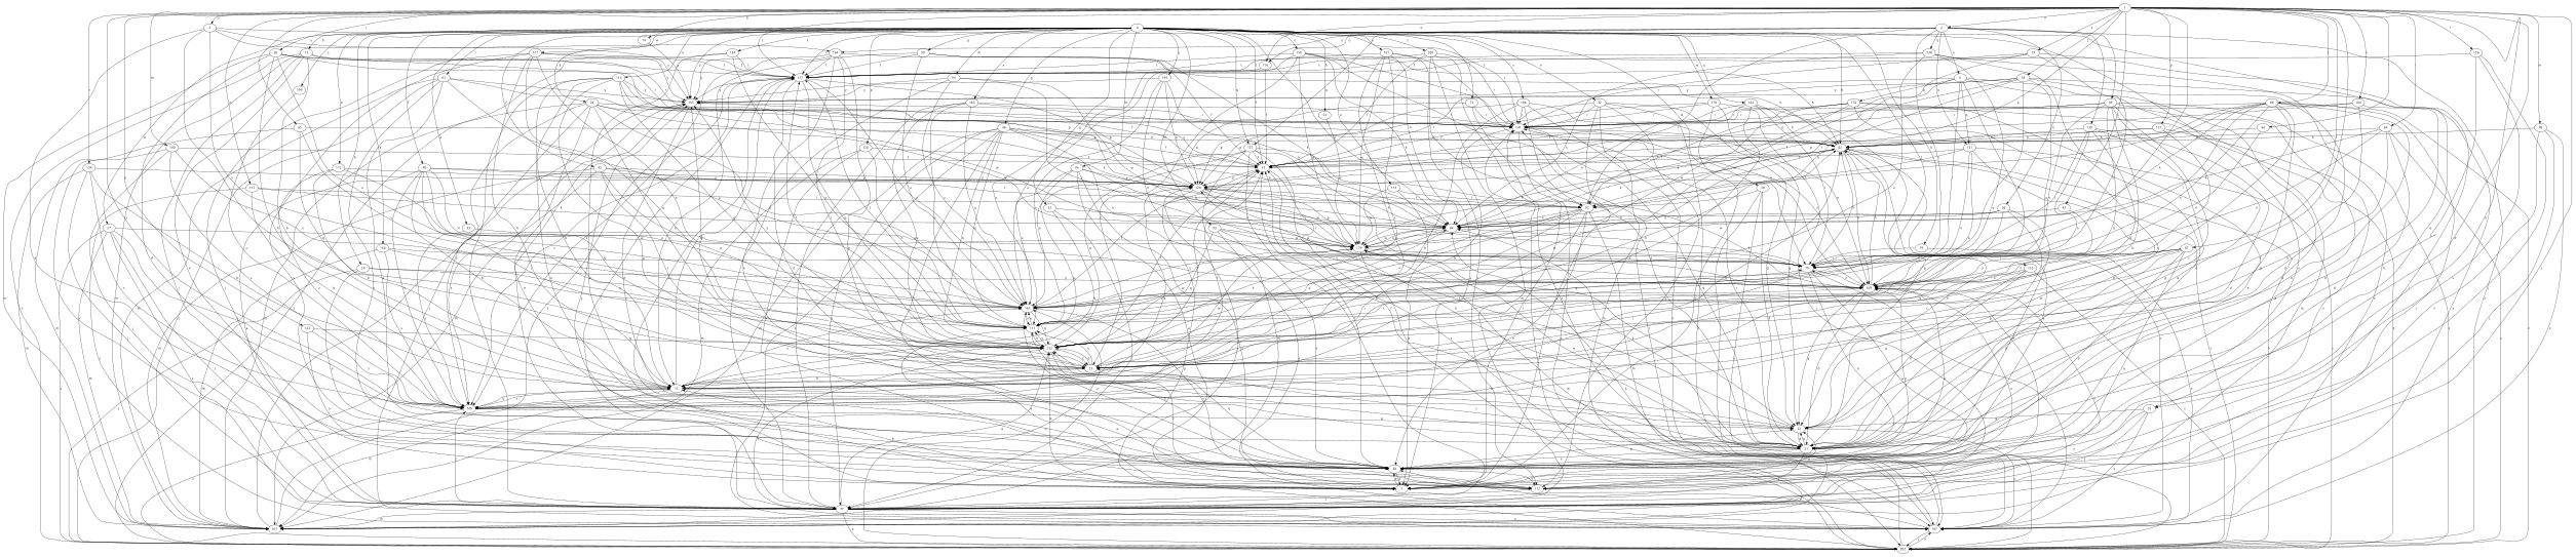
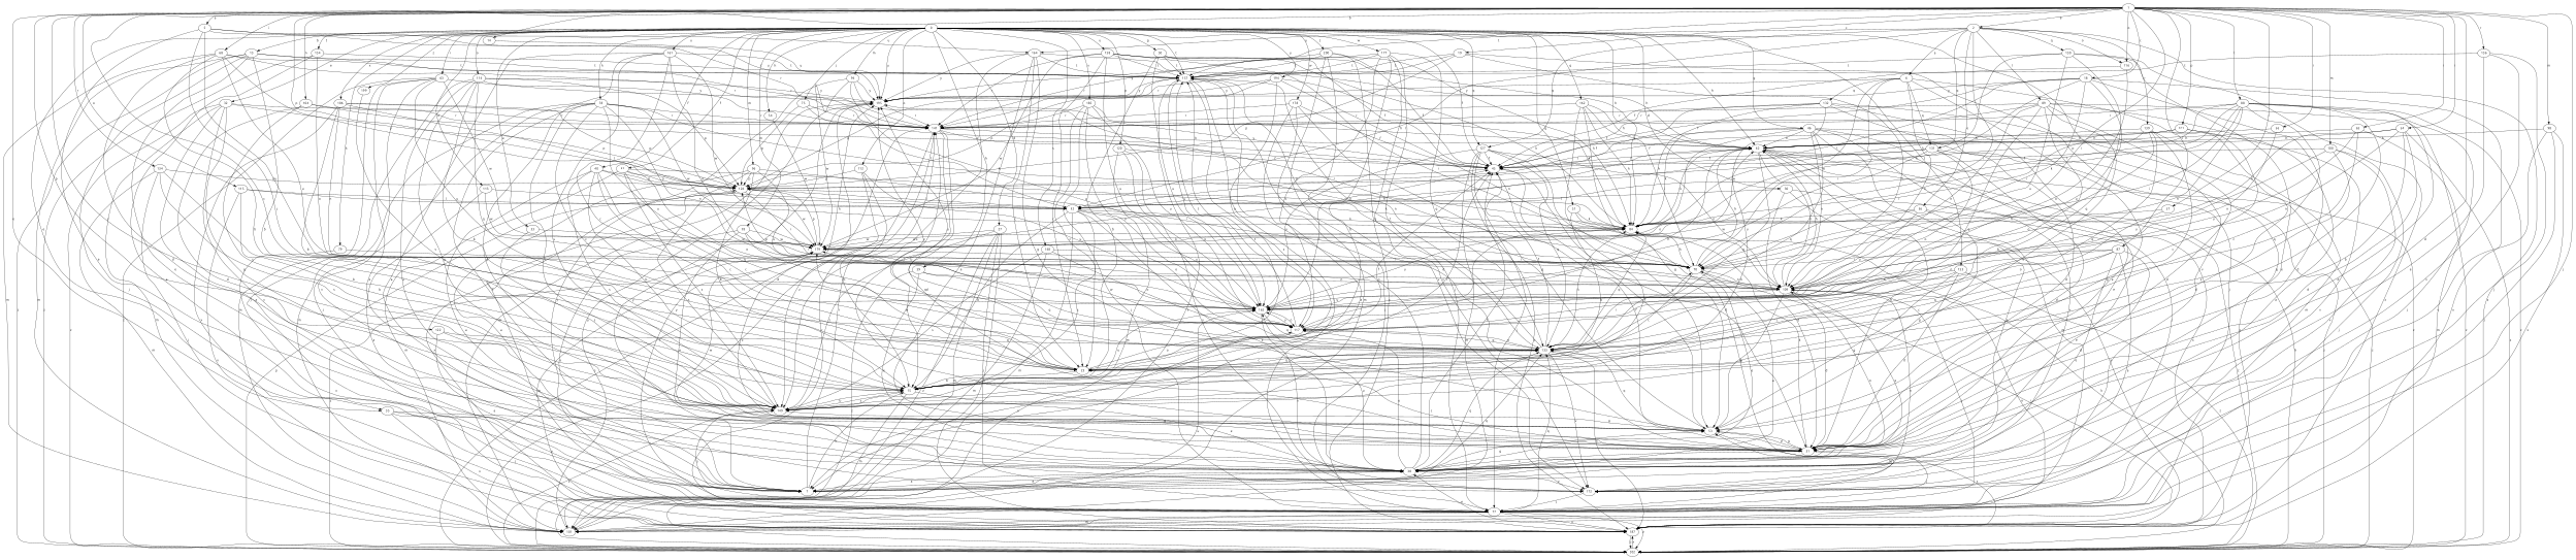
  strict digraph {
    fontname=Ubuntu
    node [fontname=Ubuntu]
    edge [fontname=Ubuntu]
    0
    13
    27
    30
    32
    33
    35
    40
    42
    45
    46
    50
    51
    54
    59
    62
    63
    75
    78
    79
    84
    93
    94
    96
    112
    113
    114
    120
    127
    148
    153
    154
    157
    158
    161
    162
    172
    177
    178
    185
    186
    194
    195
    199
    200
    77
    202
    38
    141
    101
    15
    149
    179
    187
    31
    92
    126
    7
    53
    23
    133
    117
    109
    165
    70
    1
    2
    5
    14
    18
    19
    64
    65
    66
    67
    68
    87
    88
    98
    100
    104
    115
    116
    121
    122
    134
    136
    6
    36
    89
    130
    131
    139
    164
    132
    0 -> 13 [label=b]
    0 -> 27 [label=d]
    0 -> 30 [label=d]
    0 -> 32 [label=e]
    0 -> 33 [label=e]
    0 -> 35 [label=e]
    0 -> 40 [label=f]
    0 -> 42 [label=f]
    0 -> 45 [label=f]
    0 -> 46 [label=g]
    0 -> 50 [label=g]
    0 -> 51 [label=g]
    0 -> 54 [label=h]
    0 -> 59 [label=h]
    0 -> 62 [label=h]
    0 -> 63 [label=i]
    0 -> 75 [label=j]
    0 -> 78 [label=k]
    0 -> 79 [label=k]
    0 -> 84 [label=k]
    0 -> 93 [label=m]
    0 -> 94 [label=m]
    0 -> 96 [label=m]
    0 -> 112 [label=o]
    0 -> 113 [label=o]
    0 -> 114 [label=o]
    0 -> 120 [label=p]
    0 -> 127 [label=q]
    0 -> 148 [label=s]
    0 -> 153 [label=t]
    0 -> 154 [label=t]
    0 -> 157 [label=t]
    0 -> 158 [label=u]
    0 -> 161 [label=u]
    0 -> 162 [label=q]
    0 -> 172 [label=v]
    0 -> 177 [label=w]
    0 -> 178 [label=w]
    0 -> 185 [label=x]
    0 -> 186 [label=x]
    0 -> 194 [label=y]
    0 -> 195 [label=y]
    0 -> 199 [label=z]
    0 -> 200 [label=z]
    13 -> 157 [label=t]
    13 -> 77 [label=j]
    13 -> 202 [label=z]
    13 -> 38 [label=e]
    13 -> 141 [label=r]
    13 -> 101 [label=m]
    13 -> 15 [label=b]
    27 -> 77 [label=j]
    27 -> 202 [label=z]
    27 -> 101 [label=m]
    27 -> 149 [label=s]
    27 -> 179 [label=w]
    27 -> 187 [label=x]
    30 -> 202 [label=z]
    30 -> 187 [label=x]
    30 -> 31 [label=d]
    30 -> 92 [label=l]
    32 -> 172 [label=v]
    32 -> 202 [label=z]
    32 -> 141 [label=r]
    32 -> 101 [label=m]
    32 -> 126 [label=p]
    32 -> 7 [label=a]
    32 -> 53 [label=g]
    33 -> 149 [label=s]
    33 -> 179 [label=w]
    35 -> 77 [label=j]
    35 -> 187 [label=x]
    35 -> 7 [label=a]
    35 -> 53 [label=g]
    40 -> 15 [label=b]
    40 -> 149 [label=s]
    40 -> 92 [label=l]
    40 -> 126 [label=p]
    40 -> 7 [label=a]
    40 -> 23 [label=c]
    40 -> 133 [label=q]
    42 -> 84 [label=k]
    42 -> 101 [label=m]
    42 -> 149 [label=s]
    42 -> 126 [label=p]
    42 -> 23 [label=c]
    42 -> 117 [label=o]
    45 -> 195 [label=y]
    45 -> 31 [label=d]
    45 -> 126 [label=p]
    46 -> 45 [label=f]
    46 -> 62 [label=h]
    46 -> 84 [label=k]
    46 -> 172 [label=v]
    46 -> 77 [label=j]
    46 -> 101 [label=m]
    46 -> 187 [label=x]
    46 -> 133 [label=q]
    46 -> 117 [label=o]
    46 -> 109 [label=n]
    50 -> 45 [label=f]
    50 -> 84 [label=k]
    50 -> 157 [label=t]
    50 -> 15 [label=b]
    50 -> 165 [label=u]
    51 -> 84 [label=k]
    51 -> 77 [label=j]
    51 -> 15 [label=b]
    54 -> 179 [label=w]
    59 -> 202 [label=z]
    59 -> 38 [label=e]
    59 -> 133 [label=q]
    59 -> 109 [label=n]
    62 -> 45 [label=f]
    62 -> 84 [label=k]
    62 -> 202 [label=z]
    62 -> 187 [label=x]
    62 -> 7 [label=a]
    62 -> 133 [label=q]
    62 -> 109 [label=n]
    63 -> 172 [label=v]
    63 -> 195 [label=y]
    63 -> 202 [label=z]
    63 -> 38 [label=e]
    63 -> 101 [label=m]
    63 -> 179 [label=w]
    63 -> 165 [label=u]
    75 -> 141 [label=r]
    75 -> 92 [label=l]
    75 -> 126 [label=p]
    78 -> 84 [label=k]
    78 -> 77 [label=j]
    78 -> 38 [label=e]
    78 -> 141 [label=r]
    78 -> 101 [label=m]
    78 -> 149 [label=s]
    78 -> 179 [label=w]
    78 -> 23 [label=c]
-   40 -> 109 [label=n]
+   78 -> 109 [label=n]
    78 -> 165 [label=u]
    79 -> 187 [label=x]
    79 -> 70 [label=i]
    84 -> 179 [label=w]
    84 -> 133 [label=q]
    84 -> 165 [label=u]
    93 -> 38 [label=e]
    93 -> 179 [label=w]
    93 -> 7 [label=a]
    93 -> 133 [label=q]
    93 -> 70 [label=i]
    94 -> 195 [label=y]
    94 -> 77 [label=j]
    94 -> 179 [label=w]
    94 -> 165 [label=u]
    94 -> 70 [label=i]
    96 -> 15 [label=b]
    96 -> 187 [label=x]
    96 -> 126 [label=p]
    96 -> 7 [label=a]
    96 -> 165 [label=u]
    96 -> 70 [label=i]
    112 -> 15 [label=b]
    112 -> 149 [label=z]
    112 -> 126 [label=p]
    112 -> 165 [label=u]
    113 -> 179 [label=w]
    113 -> 92 [label=l]
    113 -> 7 [label=a]
    114 -> 45 [label=f]
    114 -> 195 [label=y]
    114 -> 77 [label=j]
    114 -> 38 [label=e]
    114 -> 15 [label=b]
    114 -> 126 [label=p]
    114 -> 53 [label=g]
    114 -> 133 [label=q]
    120 -> 45 [label=f]
    120 -> 172 [label=v]
    120 -> 101 [label=m]
    120 -> 117 [label=o]
    127 -> 45 [label=f]
    127 -> 77 [label=j]
    127 -> 101 [label=m]
    127 -> 187 [label=x]
    127 -> 53 [label=g]
    127 -> 133 [label=q]
    127 -> 109 [label=n]
    127 -> 165 [label=u]
    148 -> 101 [label=m]
    148 -> 149 [label=s]
    148 -> 117 [label=o]
    148 -> 70 [label=i]
    153 -> 202 [label=z]
    153 -> 31 [label=d]
    153 -> 53 [label=g]
    153 -> 23 [label=c]
    153 -> 109 [label=n]
    154 -> 157 [label=t]
    154 -> 202 [label=z]
    154 -> 7 [label=a]
    154 -> 117 [label=o]
    157 -> 195 [label=y]
    157 -> 77 [label=j]
    157 -> 149 [label=s]
    157 -> 31 [label=d]
    157 -> 126 [label=p]
    157 -> 133 [label=q]
    157 -> 165 [label=u]
    158 -> 62 [label=h]
    158 -> 84 [label=k]
    158 -> 157 [label=t]
    158 -> 141 [label=r]
    158 -> 179 [label=w]
    158 -> 23 [label=c]
    158 -> 165 [label=u]
    158 -> 70 [label=i]
    161 -> 157 [label=t]
    161 -> 149 [label=s]
    161 -> 179 [label=w]
    161 -> 31 [label=d]
    161 -> 7 [label=a]
    161 -> 23 [label=c]
    161 -> 109 [label=n]
    162 -> 62 [label=h]
    162 -> 84 [label=k]
    162 -> 141 [label=r]
    162 -> 149 [label=s]
    162 -> 53 [label=g]
    162 -> 70 [label=i]
    172 -> 77 [label=j]
    172 -> 53 [label=g]
    172 -> 109 [label=n]
    177 -> 157 [label=t]
    177 -> 172 [label=v]
    177 -> 195 [label=y]
    177 -> 77 [label=j]
    177 -> 15 [label=b]
    177 -> 133 [label=q]
    177 -> 117 [label=o]
    178 -> 45 [label=f]
    178 -> 77 [label=j]
    178 -> 141 [label=r]
    178 -> 7 [label=a]
    178 -> 53 [label=g]
    185 -> 62 [label=h]
    185 -> 77 [label=j]
    185 -> 141 [label=r]
    185 -> 23 [label=c]
    185 -> 117 [label=o]
    185 -> 165 [label=u]
    186 -> 141 [label=r]
    186 -> 15 [label=b]
    186 -> 187 [label=x]
    186 -> 92 [label=l]
    186 -> 126 [label=p]
    186 -> 109 [label=n]
    194 -> 84 [label=k]
    194 -> 195 [label=y]
    194 -> 126 [label=p]
    194 -> 117 [label=o]
    194 -> 109 [label=n]
    195 -> 141 [label=r]
    195 -> 101 [label=m]
    195 -> 31 [label=d]
    199 -> 149 [label=s]
    200 -> 45 [label=f]
    200 -> 157 [label=t]
    200 -> 172 [label=v]
    200 -> 141 [label=r]
    200 -> 101 [label=m]
    200 -> 187 [label=x]
    77 -> 195 [label=y]
    77 -> 202 [label=z]
    77 -> 101 [label=m]
    77 -> 149 [label=s]
    77 -> 187 [label=x]
    77 -> 133 [label=q]
    77 -> 109 [label=n]
    202 -> 62 [label=h]
    202 -> 84 [label=k]
    202 -> 141 [label=r]
    202 -> 187 [label=x]
    202 -> 126 [label=p]
    202 -> 165 [label=u]
    38 -> 45 [label=f]
    38 -> 157 [label=t]
    38 -> 172 [label=v]
    38 -> 7 [label=a]
    38 -> 53 [label=g]
    38 -> 133 [label=q]
    38 -> 117 [label=o]
    38 -> 109 [label=n]
    38 -> 165 [label=u]
    141 -> 62 [label=h]
    141 -> 202 [label=z]
    141 -> 15 [label=b]
    141 -> 31 [label=d]
    141 -> 109 [label=n]
    101 -> 157 [label=t]
    101 -> 195 [label=y]
    15 -> 45 [label=f]
    15 -> 157 [label=t]
    15 -> 38 [label=e]
    15 -> 101 [label=m]
    15 -> 149 [label=s]
    15 -> 165 [label=u]
    149 -> 62 [label=h]
    149 -> 202 [label=z]
    149 -> 15 [label=b]
    149 -> 53 [label=g]
    179 -> 62 [label=h]
    179 -> 84 [label=k]
    179 -> 202 [label=z]
    179 -> 126 [label=p]
    179 -> 70 [label=i]
    187 -> 202 [label=z]
    187 -> 38 [label=e]
    187 -> 141 [label=r]
    187 -> 179 [label=w]
    187 -> 70 [label=i]
    31 -> 45 [label=f]
    31 -> 62 [label=h]
    31 -> 84 [label=k]
    31 -> 77 [label=j]
    31 -> 38 [label=e]
    31 -> 141 [label=r]
    31 -> 179 [label=w]
    31 -> 53 [label=g]
    31 -> 23 [label=c]
    92 -> 84 [label=k]
    92 -> 38 [label=e]
    92 -> 101 [label=m]
    92 -> 15 [label=b]
    92 -> 149 [label=s]
    92 -> 117 [label=o]
    92 -> 165 [label=u]
    126 -> 84 [label=k]
    126 -> 77 [label=j]
    126 -> 149 [label=s]
    126 -> 179 [label=w]
    126 -> 92 [label=l]
    126 -> 70 [label=i]
    7 -> 195 [label=y]
    7 -> 38 [label=e]
    7 -> 141 [label=r]
    7 -> 15 [label=b]
    7 -> 133 [label=q]
    53 -> 45 [label=f]
    53 -> 187 [label=x]
    53 -> 31 [label=d]
    53 -> 133 [label=q]
    23 -> 45 [label=f]
    23 -> 195 [label=y]
    23 -> 15 [label=b]
    23 -> 179 [label=w]
    23 -> 133 [label=q]
    23 -> 117 [label=o]
    133 -> 45 [label=f]
    133 -> 84 [label=k]
    133 -> 157 [label=t]
    133 -> 172 [label=v]
    133 -> 195 [label=y]
    133 -> 187 [label=x]
    133 -> 23 [label=c]
    133 -> 117 [label=o]
    133 -> 70 [label=i]
    117 -> 62 [label=h]
    117 -> 157 [label=t]
    117 -> 179 [label=w]
    117 -> 7 [label=a]
    117 -> 133 [label=q]
    117 -> 165 [label=u]
    109 -> 62 [label=h]
    109 -> 77 [label=j]
    109 -> 38 [label=e]
    109 -> 31 [label=d]
    109 -> 126 [label=p]
    109 -> 53 [label=g]
    109 -> 165 [label=u]
    165 -> 45 [label=f]
    165 -> 172 [label=v]
    165 -> 133 [label=q]
    165 -> 117 [label=o]
    70 -> 62 [label=h]
    70 -> 84 [label=k]
    70 -> 38 [label=e]
    70 -> 7 [label=a]
    70 -> 23 [label=c]
    70 -> 109 [label=n]
    1 -> 35 [label=e]
    1 -> 157 [label=t]
    1 -> 77 [label=j]
    1 -> 149 [label=s]
    1 -> 31 [label=d]
    1 -> 126 [label=p]
    1 -> 23 [label=c]
    1 -> 70 [label=i]
    1 -> 2 [label=a]
    1 -> 5 [label=a]
    1 -> 14 [label=b]
    1 -> 18 [label=c]
    1 -> 19 [label=c]
    1 -> 64 [label=i]
    1 -> 65 [label=i]
    1 -> 66 [label=i]
    1 -> 67 [label=i]
    1 -> 68 [label=i]
    1 -> 87 [label=l]
    1 -> 88 [label=l]
    1 -> 98 [label=m]
    1 -> 100 [label=m]
    1 -> 104 [label=n]
    1 -> 115 [label=o]
    1 -> 116 [label=o]
    1 -> 121 [label=p]
    1 -> 122 [label=p]
    1 -> 134 [label=r]
    1 -> 136 [label=r]
    2 -> 127 [label=q]
    2 -> 202 [label=z]
    2 -> 92 [label=l]
    2 -> 70 [label=i]
    2 -> 116 [label=o]
    2 -> 6 [label=a]
    2 -> 36 [label=e]
    2 -> 89 [label=l]
    2 -> 130 [label=q]
    2 -> 131 [label=q]
    2 -> 139 [label=r]
    2 -> 164 [label=u]
    5 -> 195 [label=y]
    5 -> 38 [label=e]
    5 -> 141 [label=r]
    5 -> 23 [label=c]
    5 -> 165 [label=u]
    5 -> 164 [label=u]
    14 -> 195 [label=y]
    18 -> 45 [label=f]
    18 -> 84 [label=k]
    18 -> 195 [label=y]
    18 -> 187 [label=x]
    18 -> 31 [label=d]
    18 -> 92 [label=l]
    18 -> 165 [label=u]
    18 -> 70 [label=i]
    19 -> 157 [label=t]
    19 -> 77 [label=j]
    19 -> 141 [label=r]
    19 -> 126 [label=p]
    19 -> 109 [label=n]
    64 -> 62 [label=h]
    64 -> 84 [label=k]
    64 -> 202 [label=z]
    64 -> 15 [label=b]
    64 -> 31 [label=d]
    64 -> 109 [label=n]
    65 -> 62 [label=h]
    65 -> 101 [label=m]
    65 -> 133 [label=q]
    65 -> 165 [label=u]
    66 -> 62 [label=h]
    66 -> 109 [label=n]
    67 -> 84 [label=k]
    67 -> 117 [label=o]
    68 -> 157 [label=t]
    68 -> 141 [label=r]
    68 -> 101 [label=m]
    68 -> 15 [label=b]
    68 -> 31 [label=d]
    68 -> 126 [label=p]
    68 -> 165 [label=u]
    87 -> 38 [label=e]
    87 -> 31 [label=d]
    87 -> 7 [label=a]
    87 -> 23 [label=c]
    87 -> 133 [label=q]
    87 -> 109 [label=n]
    87 -> 70 [label=i]
    88 -> 84 [label=k]
    88 -> 77 [label=j]
    88 -> 202 [label=z]
    88 -> 141 [label=r]
    88 -> 31 [label=d]
    88 -> 92 [label=l]
    88 -> 126 [label=p]
    88 -> 53 [label=g]
    88 -> 23 [label=c]
    88 -> 109 [label=n]
    88 -> 70 [label=i]
    98 -> 62 [label=h]
    98 -> 172 [label=v]
    98 -> 77 [label=j]
    98 -> 187 [label=x]
    100 -> 45 [label=f]
    100 -> 172 [label=v]
    100 -> 77 [label=j]
    100 -> 149 [label=s]
    100 -> 165 [label=u]
    104 -> 45 [label=f]
    104 -> 141 [label=r]
    104 -> 149 [label=s]
    104 -> 31 [label=d]
    115 -> 84 [label=k]
    115 -> 15 [label=b]
    115 -> 187 [label=x]
    115 -> 92 [label=l]
    116 -> 45 [label=f]
    116 -> 117 [label=o]
    121 -> 45 [label=f]
    121 -> 62 [label=h]
    121 -> 172 [label=v]
    121 -> 23 [label=c]
    122 -> 149 [label=s]
    122 -> 7 [label=a]
    122 -> 133 [label=q]
    134 -> 77 [label=j]
    134 -> 101 [label=m]
    134 -> 15 [label=b]
    134 -> 149 [label=s]
    134 -> 126 [label=p]
    136 -> 157 [label=t]
    136 -> 172 [label=v]
    136 -> 77 [label=j]
    136 -> 38 [label=e]
    6 -> 195 [label=y]
    6 -> 38 [label=e]
    6 -> 101 [label=m]
    6 -> 179 [label=w]
    6 -> 109 [label=n]
    6 -> 70 [label=i]
    6 -> 131 [label=q]
    6 -> 132 [label=q]
    36 -> 84 [label=k]
    36 -> 38 [label=e]
    36 -> 179 [label=w]
    36 -> 53 [label=g]
    36 -> 165 [label=u]
    89 -> 45 [label=f]
    89 -> 202 [label=z]
    89 -> 141 [label=r]
    89 -> 15 [label=b]
    89 -> 149 [label=s]
    89 -> 31 [label=d]
    89 -> 7 [label=a]
    89 -> 133 [label=q]
    89 -> 109 [label=n]
    130 -> 84 [label=k]
    130 -> 157 [label=t]
    130 -> 38 [label=e]
    130 -> 187 [label=x]
    130 -> 133 [label=q]
    130 -> 165 [label=u]
    131 -> 45 [label=f]
    131 -> 202 [label=z]
    131 -> 31 [label=d]
    131 -> 92 [label=l]
    131 -> 117 [label=o]
    131 -> 165 [label=u]
    139 -> 62 [label=h]
    139 -> 31 [label=d]
    139 -> 53 [label=g]
    139 -> 133 [label=q]
    139 -> 117 [label=o]
    139 -> 70 [label=i]
    164 -> 62 [label=h]
    164 -> 157 [label=t]
    164 -> 195 [label=y]
    164 -> 38 [label=e]
    164 -> 149 [label=s]
    164 -> 53 [label=g]
    164 -> 23 [label=c]
    132 -> 84 [label=k]
    132 -> 202 [label=z]
    132 -> 38 [label=e]
    132 -> 141 [label=r]
    132 -> 179 [label=w]
    132 -> 31 [label=d]
    132 -> 92 [label=l]
  }
